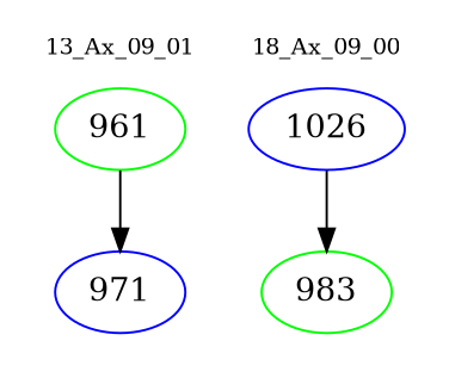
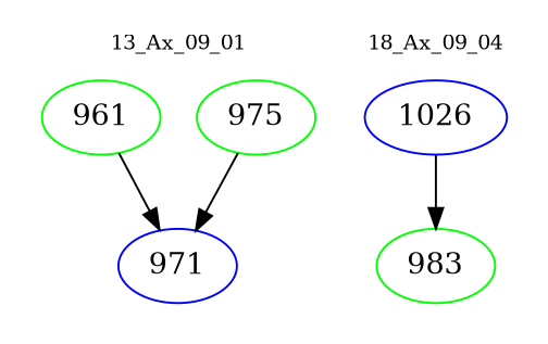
  digraph {
    node [color=green]
    edge [color=black]
+   n1 [label=975]
    n2 [color=blue label=971]
    n3 [label=961]
    n4 [color=blue label=1026]
    n5 [label=983]
    subgraph cluster_1 {
      color=white
      fontsize=10
      label="13_Ax_09_01"
+     n1
      n2
      n3
    }
    subgraph cluster_2 {
      color=white
      fontsize=10
-     label="18_Ax_09_00"
+     label="18_Ax_09_04"
      n4
      n5
    }
+   n1 -> n2
    n3 -> n2
    n4 -> n5
  }
